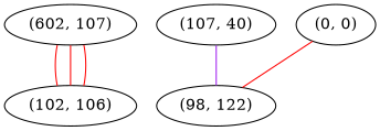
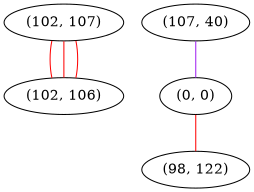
  graph {
    edge [color=red weight=1]
-   "(102, 107)" [label="(602, 107)"]
+   "(102, 107)"
    "(102, 106)"
    "(107, 40)"
    "(0, 0)"
    "(98, 122)"
    "(102, 107)" -- "(102, 106)"
    "(102, 107)" -- "(102, 106)"
    "(102, 107)" -- "(102, 106)"
-   "(107, 40)" -- "(98, 122)" [color=purple weight=4]
+   "(107, 40)" -- "(0, 0)" [color=purple weight=4]
    "(0, 0)" -- "(98, 122)"
  }
